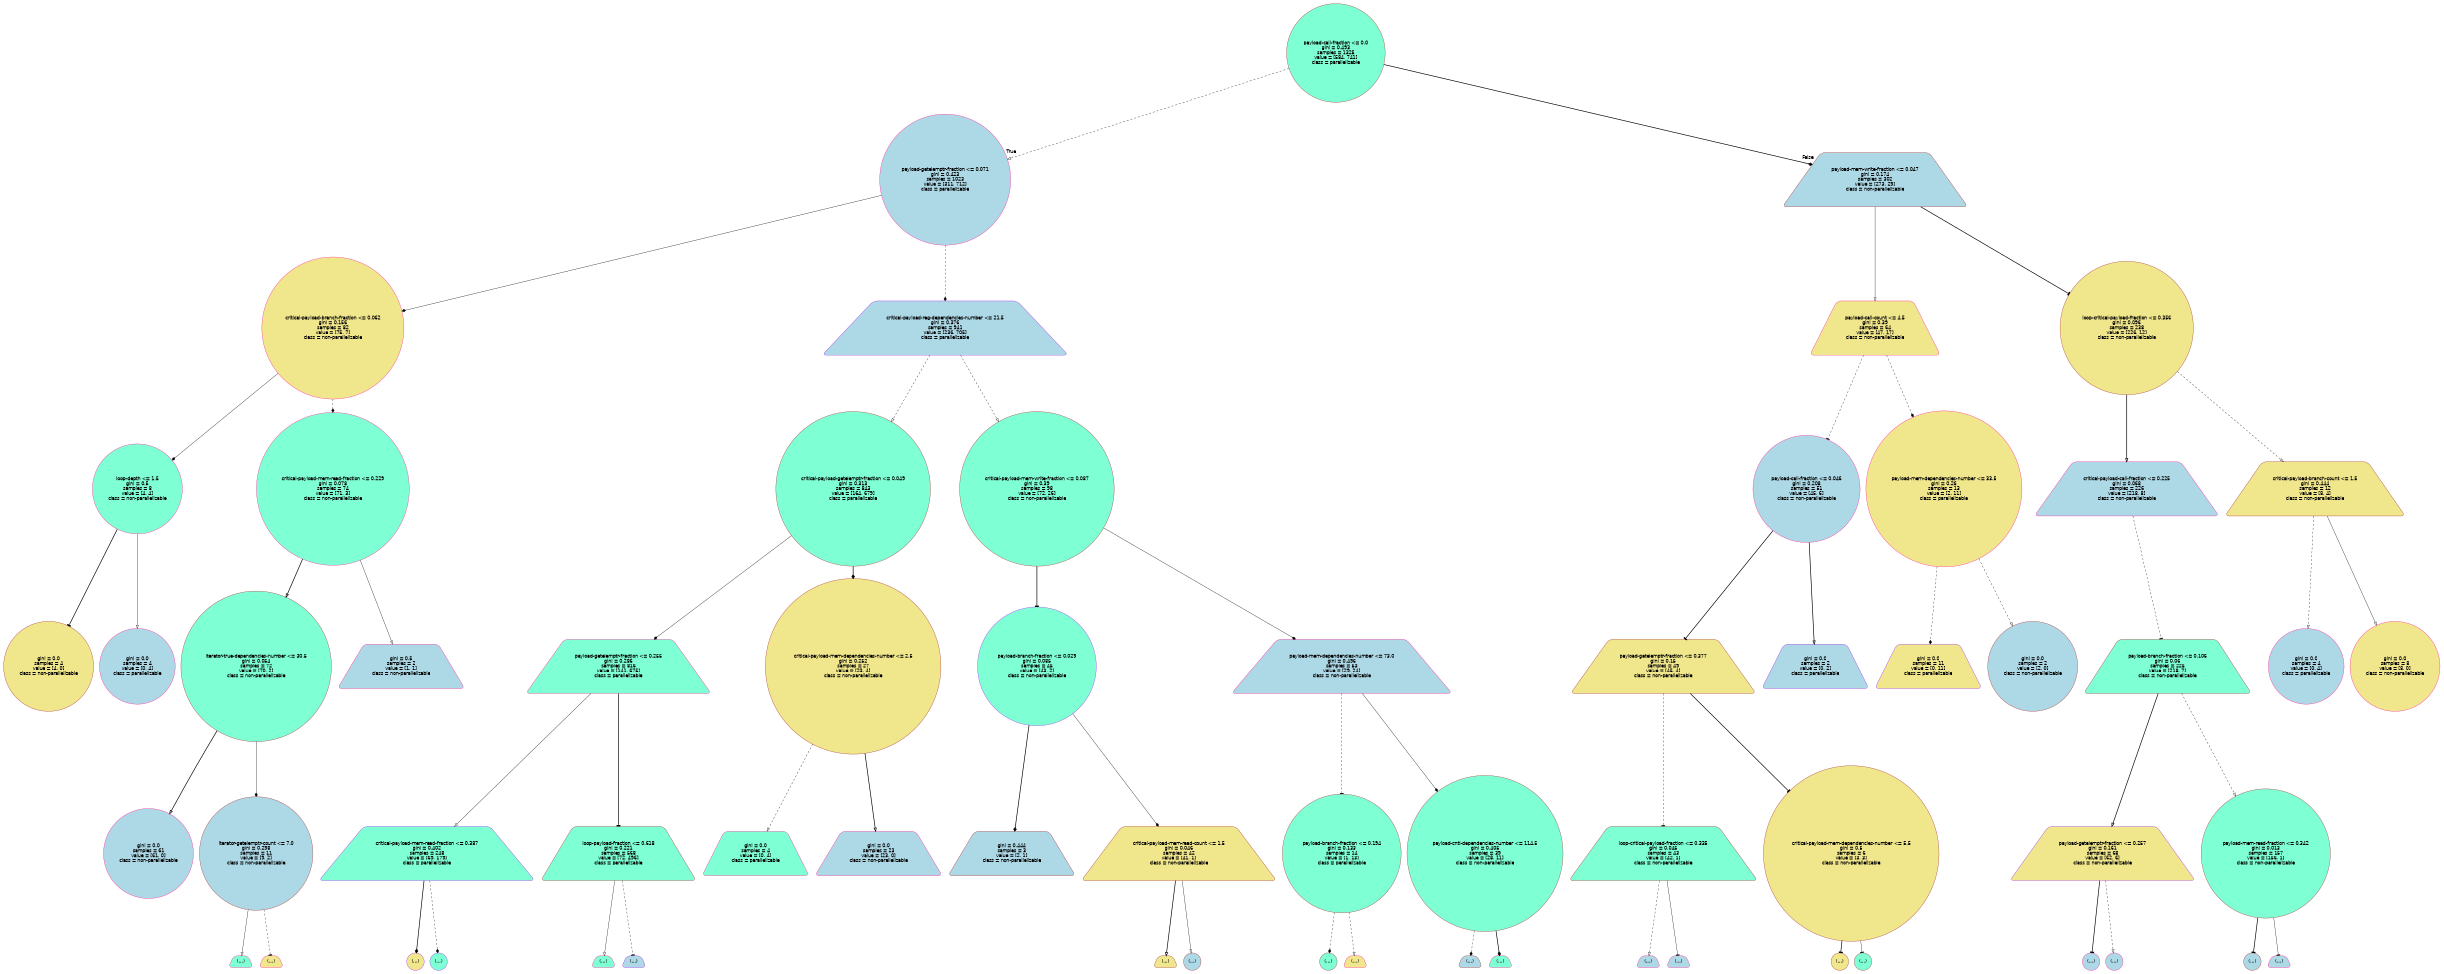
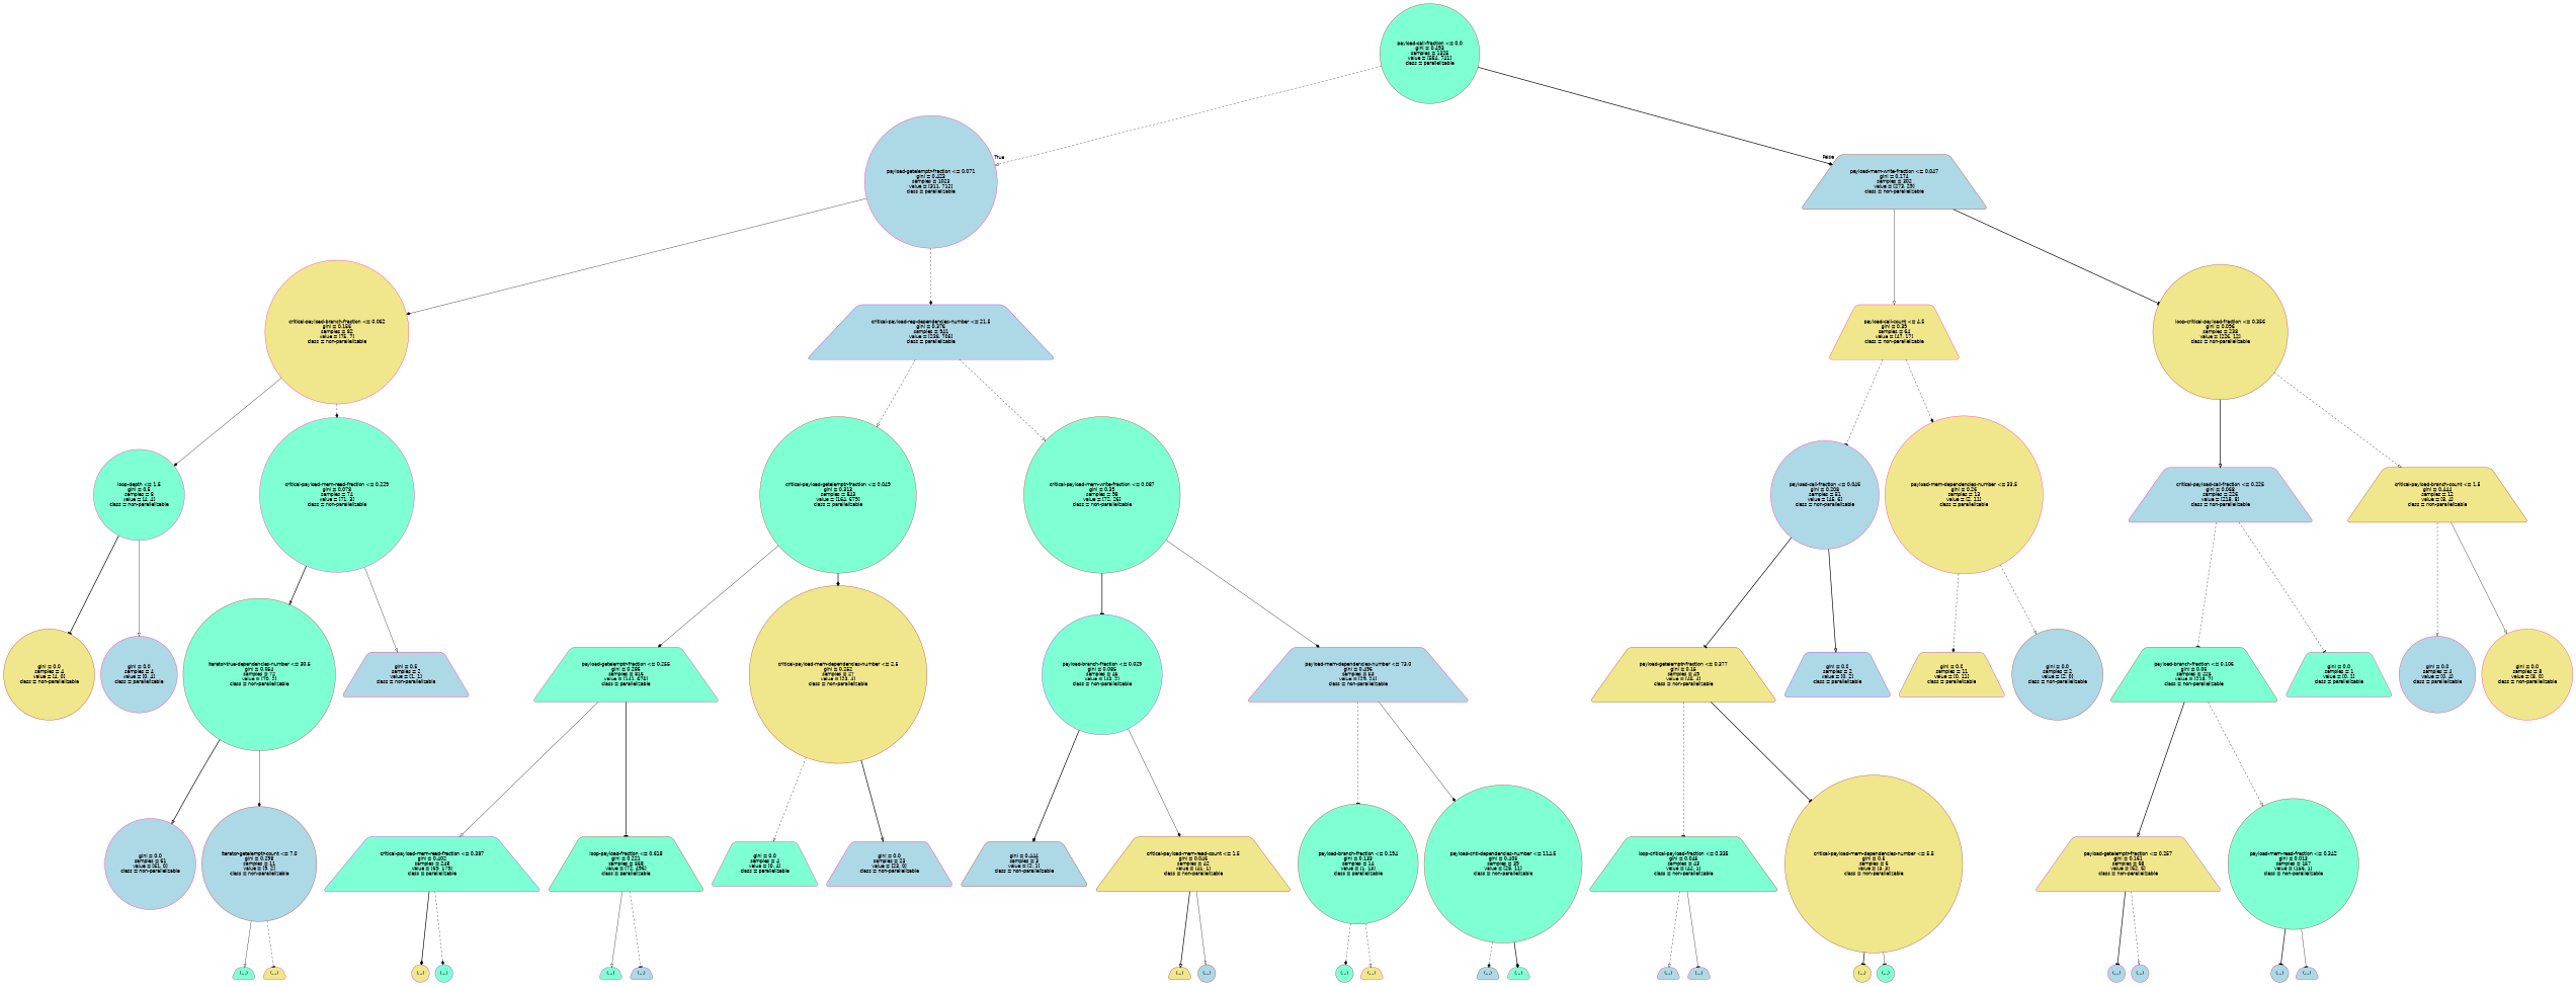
  digraph {
    node [color=brown fillcolor=lightblue fontname=helvetica shape=circle style="filled, rounded"]
    edge [fontname=helvetica style=dashed arrowhead=onormal]
    n1 [fillcolor=aquamarine label="payload-call-fraction <= 0.0\ngini = 0.493\nsamples = 1325\nvalue = [584, 741]\nclass = parallelizable"]
    n2 [color=deeppink label="payload-getelemptr-fraction <= 0.071\ngini = 0.423\nsamples = 1023\nvalue = [311, 712]\nclass = parallelizable"]
    n3 [label="payload-mem-write-fraction <= 0.047\ngini = 0.174\nsamples = 302\nvalue = [273, 29]\nclass = non-parallelizable" shape=trapezium]
    n4 [color=deeppink fillcolor=khaki label="critical-payload-branch-fraction <= 0.062\ngini = 0.156\nsamples = 82\nvalue = [75, 7]\nclass = non-parallelizable"]
    n5 [color=purple label="critical-payload-reg-dependencies-number <= 21.5\ngini = 0.376\nsamples = 941\nvalue = [236, 705]\nclass = parallelizable" shape=trapezium]
    n6 [color=deeppink fillcolor=aquamarine label="loop-depth <= 1.5\ngini = 0.5\nsamples = 8\nvalue = [4, 4]\nclass = non-parallelizable"]
    n7 [color=deeppink fillcolor=aquamarine label="critical-payload-mem-read-fraction <= 0.229\ngini = 0.078\nsamples = 74\nvalue = [71, 3]\nclass = non-parallelizable"]
    n8 [fillcolor=khaki label="gini = 0.0\nsamples = 4\nvalue = [4, 0]\nclass = non-parallelizable"]
    n9 [color=deeppink label="gini = 0.0\nsamples = 4\nvalue = [0, 4]\nclass = parallelizable"]
    n10 [fillcolor=aquamarine label="iterator-true-dependencies-number <= 30.5\ngini = 0.054\nsamples = 72\nvalue = [70, 2]\nclass = non-parallelizable"]
    n11 [color=deeppink label="gini = 0.5\nsamples = 2\nvalue = [1, 1]\nclass = non-parallelizable" shape=trapezium]
    n12 [color=deeppink label="gini = 0.0\nsamples = 61\nvalue = [61, 0]\nclass = non-parallelizable"]
    n13 [label="iterator-getelemptr-count <= 7.0\ngini = 0.298\nsamples = 11\nvalue = [9, 2]\nclass = non-parallelizable"]
    n14 [color=deeppink fillcolor=aquamarine label="(...)" shape=trapezium]
    n15 [color=deeppink fillcolor=khaki label="(...)" shape=trapezium]
    n16 [fillcolor=aquamarine label="critical-payload-getelemptr-fraction <= 0.049\ngini = 0.313\nsamples = 843\nvalue = [164, 679]\nclass = parallelizable"]
    n17 [fillcolor=aquamarine label="critical-payload-mem-write-fraction <= 0.087\ngini = 0.39\nsamples = 98\nvalue = [72, 26]\nclass = non-parallelizable"]
    n18 [color=deeppink fillcolor=aquamarine label="payload-getelemptr-fraction <= 0.255\ngini = 0.286\nsamples = 816\nvalue = [141, 675]\nclass = parallelizable" shape=trapezium]
    n19 [fillcolor=khaki label="critical-payload-mem-dependencies-number <= 2.5\ngini = 0.252\nsamples = 27\nvalue = [23, 4]\nclass = non-parallelizable"]
    n20 [color=purple fillcolor=aquamarine label="critical-payload-mem-read-fraction <= 0.387\ngini = 0.402\nsamples = 248\nvalue = [69, 179]\nclass = parallelizable" shape=trapezium]
    n21 [fillcolor=aquamarine label="loop-payload-fraction <= 0.618\ngini = 0.221\nsamples = 568\nvalue = [72, 496]\nclass = parallelizable" shape=trapezium]
    n22 [color=purple fillcolor=khaki label="(...)"]
    n23 [color=purple fillcolor=aquamarine label="(...)"]
    n24 [color=deeppink fillcolor=aquamarine label="(...)" shape=trapezium]
    n25 [color=purple label="(...)" shape=trapezium]
    n26 [color=deeppink fillcolor=aquamarine label="gini = 0.0\nsamples = 4\nvalue = [0, 4]\nclass = parallelizable" shape=trapezium]
    n27 [color=deeppink label="gini = 0.0\nsamples = 23\nvalue = [23, 0]\nclass = non-parallelizable" shape=trapezium]
    n28 [color=purple fillcolor=aquamarine label="payload-branch-fraction <= 0.029\ngini = 0.085\nsamples = 45\nvalue = [43, 2]\nclass = non-parallelizable"]
    n29 [color=deeppink label="payload-mem-dependencies-number <= 73.0\ngini = 0.496\nsamples = 53\nvalue = [29, 24]\nclass = non-parallelizable" shape=trapezium]
    n30 [label="gini = 0.444\nsamples = 3\nvalue = [2, 1]\nclass = non-parallelizable" shape=trapezium]
    n31 [fillcolor=khaki label="critical-payload-mem-read-count <= 1.5\ngini = 0.046\nsamples = 42\nvalue = [41, 1]\nclass = non-parallelizable" shape=trapezium]
    n32 [fillcolor=khaki label="(...)" shape=trapezium]
    n33 [label="(...)"]
    n34 [fillcolor=aquamarine label="payload-branch-fraction <= 0.194\ngini = 0.133\nsamples = 14\nvalue = [1, 13]\nclass = parallelizable"]
    n35 [fillcolor=aquamarine label="payload-cntl-dependencies-number <= 114.5\ngini = 0.405\nsamples = 39\nvalue = [28, 11]\nclass = non-parallelizable"]
    n36 [fillcolor=aquamarine label="(...)"]
    n37 [color=deeppink fillcolor=khaki label="(...)" shape=trapezium]
    n38 [label="(...)" shape=trapezium]
    n39 [color=deeppink fillcolor=aquamarine label="(...)" shape=trapezium]
    n40 [color=deeppink fillcolor=khaki label="payload-call-count <= 4.5\ngini = 0.39\nsamples = 64\nvalue = [47, 17]\nclass = non-parallelizable" shape=trapezium]
    n41 [fillcolor=khaki label="loop-critical-payload-fraction <= 0.356\ngini = 0.096\nsamples = 238\nvalue = [226, 12]\nclass = non-parallelizable"]
    n42 [color=deeppink label="payload-call-fraction <= 0.046\ngini = 0.208\nsamples = 51\nvalue = [45, 6]\nclass = non-parallelizable"]
    n43 [color=deeppink fillcolor=khaki label="payload-mem-dependencies-number <= 33.5\ngini = 0.26\nsamples = 13\nvalue = [2, 11]\nclass = parallelizable"]
    n44 [fillcolor=khaki label="payload-getelemptr-fraction <= 0.377\ngini = 0.15\nsamples = 49\nvalue = [45, 4]\nclass = non-parallelizable" shape=trapezium]
    n45 [color=purple label="gini = 0.0\nsamples = 2\nvalue = [0, 2]\nclass = parallelizable" shape=trapezium]
    n46 [fillcolor=aquamarine label="loop-critical-payload-fraction <= 0.335\ngini = 0.045\nsamples = 43\nvalue = [42, 1]\nclass = non-parallelizable" shape=trapezium]
    n47 [fillcolor=khaki label="critical-payload-mem-dependencies-number <= 5.5\ngini = 0.5\nsamples = 6\nvalue = [3, 3]\nclass = non-parallelizable"]
    n48 [color=deeppink label="(...)" shape=trapezium]
    n49 [color=deeppink label="(...)" shape=trapezium]
    n50 [fillcolor=khaki label="(...)"]
    n51 [fillcolor=aquamarine label="(...)"]
    n52 [color=purple fillcolor=khaki label="gini = 0.0\nsamples = 11\nvalue = [0, 11]\nclass = parallelizable" shape=trapezium]
    n53 [label="gini = 0.0\nsamples = 2\nvalue = [2, 0]\nclass = non-parallelizable"]
    n54 [color=deeppink label="critical-payload-call-fraction <= 0.225\ngini = 0.068\nsamples = 226\nvalue = [218, 8]\nclass = non-parallelizable" shape=trapezium]
    n55 [fillcolor=khaki label="critical-payload-branch-count <= 1.5\ngini = 0.444\nsamples = 12\nvalue = [8, 4]\nclass = non-parallelizable" shape=trapezium]
    n56 [fillcolor=aquamarine label="payload-branch-fraction <= 0.106\ngini = 0.06\nsamples = 225\nvalue = [218, 7]\nclass = non-parallelizable" shape=trapezium]
+   n57 [color=deeppink fillcolor=aquamarine label="gini = 0.0\nsamples = 1\nvalue = [0, 1]\nclass = parallelizable" shape=trapezium]
    n58 [color=purple fillcolor=khaki label="payload-getelemptr-fraction <= 0.257\ngini = 0.161\nsamples = 68\nvalue = [62, 6]\nclass = non-parallelizable" shape=trapezium]
    n59 [fillcolor=aquamarine label="payload-mem-read-fraction <= 0.342\ngini = 0.013\nsamples = 157\nvalue = [156, 1]\nclass = non-parallelizable"]
    n60 [color=deeppink label="(...)"]
    n61 [color=deeppink label="(...)"]
    n62 [label="(...)"]
    n63 [color=deeppink label="(...)" shape=trapezium]
    n64 [color=deeppink label="gini = 0.0\nsamples = 4\nvalue = [0, 4]\nclass = parallelizable"]
    n65 [color=deeppink fillcolor=khaki label="gini = 0.0\nsamples = 8\nvalue = [8, 0]\nclass = non-parallelizable"]
    n1 -> n2 [headlabel=True labelangle=45 labeldistance=2.5]
    n1 -> n3 [headlabel=False labelangle=-45 labeldistance=2.5 style=bold arrowhead=diamond]
    n2 -> n4 [style=solid arrowhead=diamond]
    n2 -> n5 [arrowhead=diamond]
    n3 -> n40 [style=solid]
    n3 -> n41 [style=bold arrowhead=tee]
    n4 -> n6 [style=solid arrowhead=diamond]
    n4 -> n7 [arrowhead=diamond]
    n5 -> n16
    n5 -> n17
    n6 -> n8 [style=bold arrowhead=tee]
    n6 -> n9 [style=solid]
    n7 -> n10 [style=bold]
    n7 -> n11 [style=solid]
    n10 -> n12 [style=bold]
    n10 -> n13 [style=solid arrowhead=diamond]
    n13 -> n14 [style=solid]
    n13 -> n15 [arrowhead=tee]
    n16 -> n18 [style=solid arrowhead=diamond]
    n16 -> n19 [style=bold arrowhead=diamond]
    n17 -> n28 [style=bold arrowhead=tee]
    n17 -> n29 [style=solid arrowhead=diamond]
    n18 -> n20 [style=solid]
    n18 -> n21 [style=bold arrowhead=tee]
    n19 -> n26
    n19 -> n27 [style=bold]
    n20 -> n22 [style=bold arrowhead=diamond]
    n20 -> n23 [arrowhead=diamond]
    n21 -> n24 [style=solid]
    n21 -> n25 [arrowhead=tee]
    n28 -> n30 [style=bold arrowhead=diamond]
    n28 -> n31 [style=solid arrowhead=diamond]
    n29 -> n34 [arrowhead=tee]
    n29 -> n35 [style=solid arrowhead=diamond]
    n31 -> n32 [style=bold]
    n31 -> n33 [style=solid]
    n34 -> n36 [arrowhead=diamond]
    n34 -> n37
    n35 -> n38 [arrowhead=diamond]
    n35 -> n39 [style=bold arrowhead=diamond]
    n40 -> n42 [arrowhead=tee]
    n40 -> n43 [arrowhead=diamond]
    n41 -> n54 [style=bold]
    n41 -> n55
    n42 -> n44 [style=bold arrowhead=tee]
    n42 -> n45 [style=bold]
    n43 -> n52 [arrowhead=diamond]
    n43 -> n53
    n44 -> n46 [arrowhead=tee]
    n44 -> n47 [style=bold arrowhead=tee]
    n46 -> n48
    n46 -> n49 [style=solid arrowhead=tee]
    n47 -> n50 [style=bold arrowhead=tee]
    n47 -> n51 [style=solid arrowhead=tee]
    n54 -> n56 [arrowhead=tee]
+   n54 -> n57 [arrowhead=tee]
    n55 -> n64
    n55 -> n65 [style=solid]
    n56 -> n58 [style=bold]
    n56 -> n59
    n58 -> n60 [style=bold arrowhead=tee]
    n58 -> n61
    n59 -> n62 [style=bold arrowhead=tee]
    n59 -> n63 [style=solid arrowhead=tee]
  }
